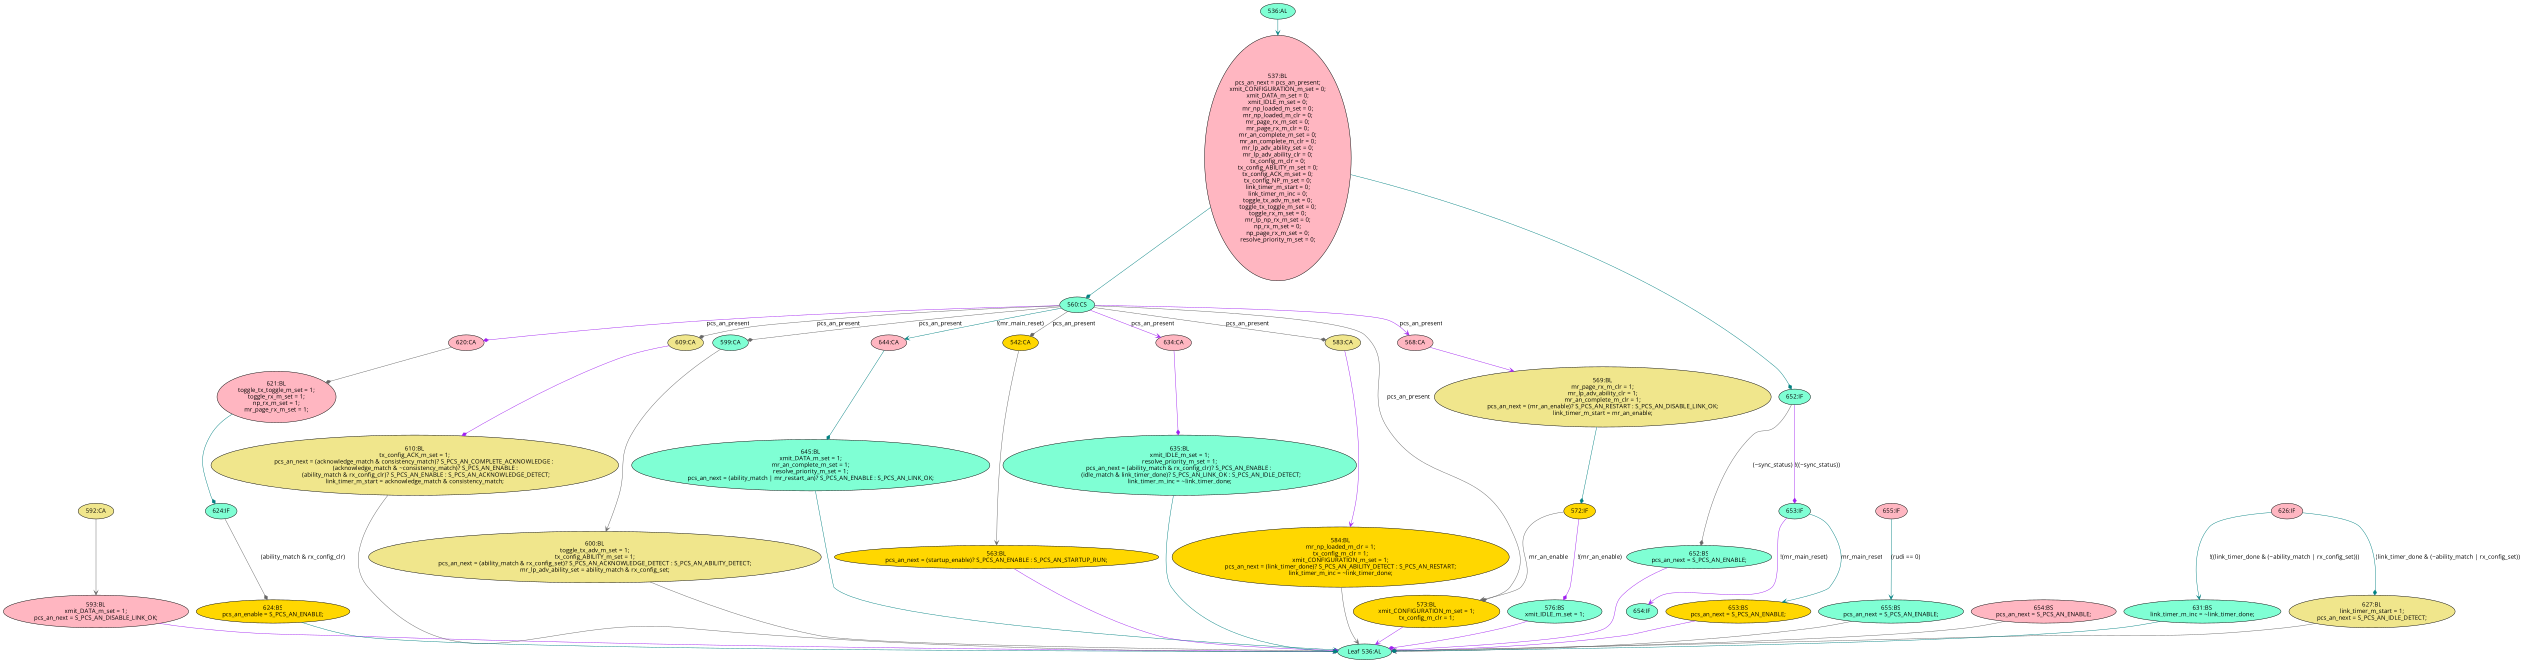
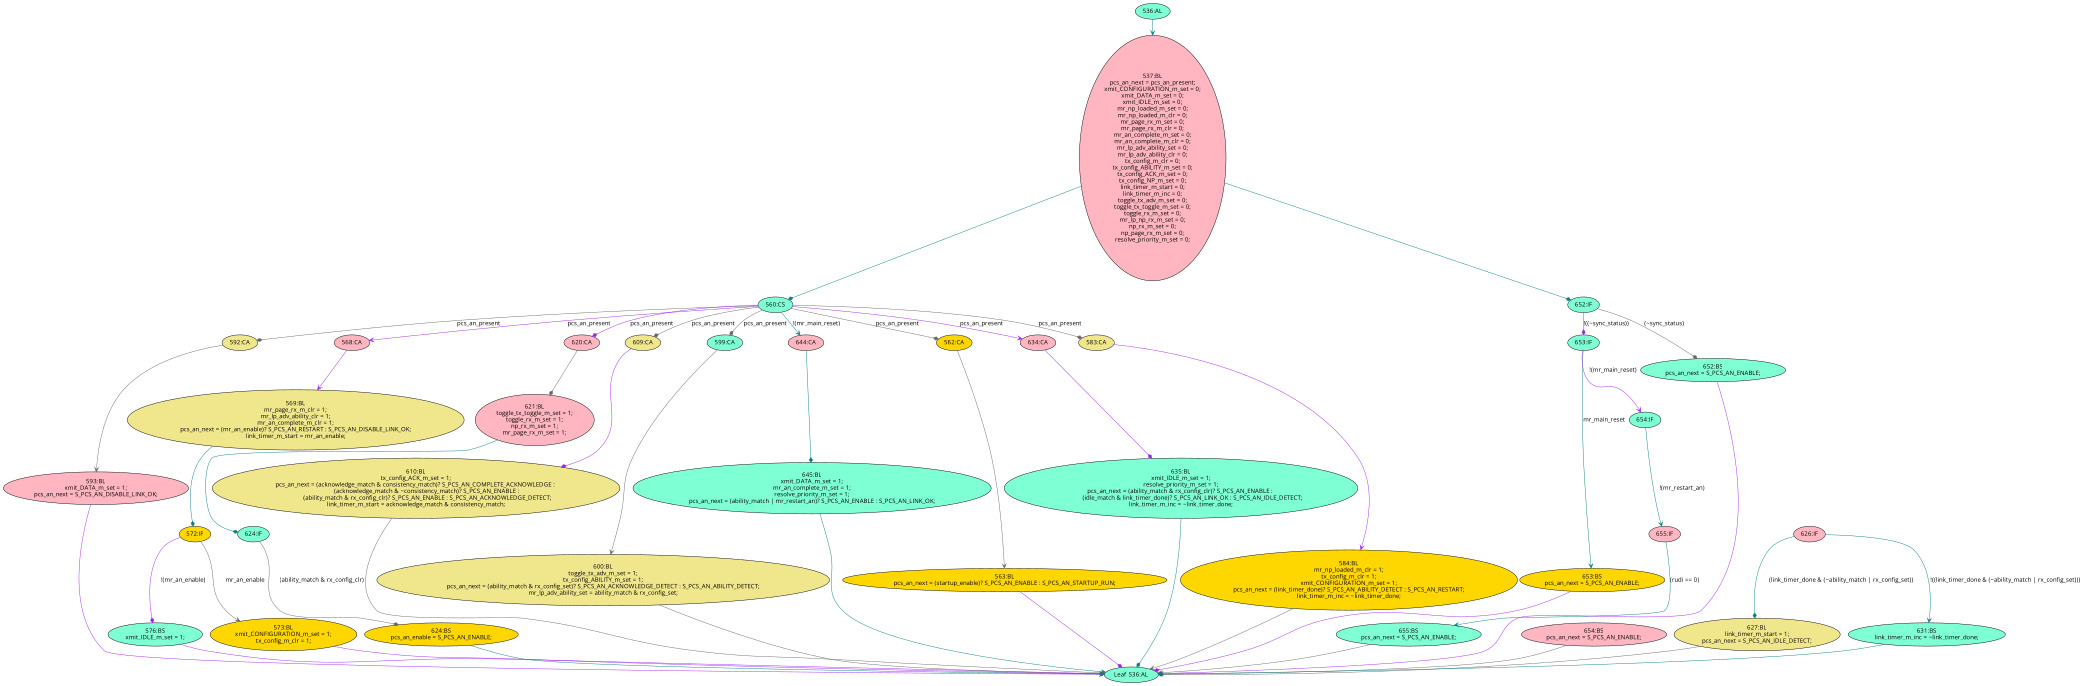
  strict digraph {
    fontname="Open Sans"
    node [fillcolor=aquamarine fontname="Open Sans" statements="[]" style=filled typ=Block]
    edge [arrowhead=diamond color=gray40 cond="[]" fontname="Open Sans" lineno=None]
    n1 [ast="<pyverilog.vparser.ast.Case object at 0x7f1980a7e350>" fillcolor=khaki label="592:CA" typ=Case]
    n2 [ast="<pyverilog.vparser.ast.Block object at 0x7f1980a7e410>" fillcolor=lightpink label="593:BL\nxmit_DATA_m_set = 1;\npcs_an_next = S_PCS_AN_DISABLE_LINK_OK;" statements="[<pyverilog.vparser.ast.BlockingSubstitution object at 0x7f1980a7e450>, <pyverilog.vparser.ast.BlockingSubstitution object at 0x7f1980a7e5d0>]"]
    n3 [def_var="['link_timer_m_start', 'mr_lp_np_rx_m_set', 'tx_config_ACK_m_set', 'resolve_priority_m_set', 'link_timer_m_inc', 'np_page_rx_m_set', 'mr_page_rx_m_clr', 'tx_config_NP_m_set', 'xmit_DATA_m_set', 'mr_page_rx_m_set', 'np_rx_m_set', 'mr_an_complete_m_set', 'mr_np_loaded_m_clr', 'mr_lp_adv_ability_clr', 'toggle_rx_m_set', 'mr_np_loaded_m_set', 'pcs_an_next', 'tx_config_m_clr', 'xmit_IDLE_m_set', 'mr_an_complete_m_clr', 'toggle_tx_toggle_m_set', 'tx_config_ABILITY_m_set', 'xmit_CONFIGURATION_m_set', 'toggle_tx_adv_m_set', 'mr_lp_adv_ability_set']" label="Leaf_536:AL" statements="" typ=""]
    n4 [ast="<pyverilog.vparser.ast.IfStatement object at 0x7f195f04e290>" label="653:IF" typ=IfStatement]
    n5 [ast="<pyverilog.vparser.ast.BlockingSubstitution object at 0x7f195f555110>" fillcolor=gold label="653:BS\npcs_an_next = S_PCS_AN_ENABLE;" statements="[<pyverilog.vparser.ast.BlockingSubstitution object at 0x7f195f555110>]" typ=BlockingSubstitution]
    n6 [ast="<pyverilog.vparser.ast.IfStatement object at 0x7f195f04efd0>" label="654:IF" typ=IfStatement]
    n7 [ast="<pyverilog.vparser.ast.IfStatement object at 0x7f195f04e4d0>" fillcolor=lightpink label="655:IF" typ=IfStatement]
    n8 [ast="<pyverilog.vparser.ast.BlockingSubstitution object at 0x7f195f04e150>" label="655:BS\npcs_an_next = S_PCS_AN_ENABLE;" statements="[<pyverilog.vparser.ast.BlockingSubstitution object at 0x7f195f04e150>]" typ=BlockingSubstitution]
    n9 [ast="<pyverilog.vparser.ast.BlockingSubstitution object at 0x7f195f555bd0>" fillcolor=lightpink label="654:BS\npcs_an_next = S_PCS_AN_ENABLE;" statements="[<pyverilog.vparser.ast.BlockingSubstitution object at 0x7f195f555bd0>]" typ=BlockingSubstitution]
    n10 [ast="<pyverilog.vparser.ast.Always object at 0x7f195f570950>" clk_sens=False label="536:AL" sens="['S_PCS_AN_IDLE_DETECT', 'S_PCS_AN_ACKNOWLEDGE_DETECT', 'link_timer_done', 'rx_config_clr', 'S_PCS_AN_ENABLE', 'ability_match', 'pcs_an_present', 'S_PCS_AN_DISABLE_LINK_OK', 'startup_enable', 'S_PCS_AN_RESTART', 'consistency_match', 'mr_an_enable', 'S_PCS_AN_STARTUP_RUN', 'mr_restart_an', 'S_PCS_AN_COMPLETE_ACKNOWLEDGE', 'S_PCS_AN_LINK_OK', 'rx_config_set', 'idle_match', 'S_PCS_AN_ABILITY_DETECT', 'acknowledge_match']" typ=Always use_var="['S_PCS_AN_ACKNOWLEDGE_DETECT', 'link_timer_done', 'sync_status', 'S_PCS_AN_DISABLE_LINK_OK', 'S_PCS_AN_RESTART', 'mr_main_reset', 'S_PCS_AN_ENABLE', 'ability_match', 'consistency_match', 'S_PCS_AN_STARTUP_RUN', 'S_PCS_AN_ABILITY_DETECT', 'rudi', 'acknowledge_match', 'rx_config_clr', 'rx_config_set', 'pcs_an_present', 'S_PCS_AN_LINK_OK', 'S_PCS_AN_IDLE_DETECT', 'mr_an_enable', 'mr_restart_an', 'S_PCS_AN_COMPLETE_ACKNOWLEDGE', 'idle_match', 'startup_enable']"]
    n11 [ast="<pyverilog.vparser.ast.Block object at 0x7f195f076150>" fillcolor=lightpink label="537:BL\npcs_an_next = pcs_an_present;\nxmit_CONFIGURATION_m_set = 0;\nxmit_DATA_m_set = 0;\nxmit_IDLE_m_set = 0;\nmr_np_loaded_m_set = 0;\nmr_np_loaded_m_clr = 0;\nmr_page_rx_m_set = 0;\nmr_page_rx_m_clr = 0;\nmr_an_complete_m_set = 0;\nmr_an_complete_m_clr = 0;\nmr_lp_adv_ability_set = 0;\nmr_lp_adv_ability_clr = 0;\ntx_config_m_clr = 0;\ntx_config_ABILITY_m_set = 0;\ntx_config_ACK_m_set = 0;\ntx_config_NP_m_set = 0;\nlink_timer_m_start = 0;\nlink_timer_m_inc = 0;\ntoggle_tx_adv_m_set = 0;\ntoggle_tx_toggle_m_set = 0;\ntoggle_rx_m_set = 0;\nmr_lp_np_rx_m_set = 0;\nnp_rx_m_set = 0;\nnp_page_rx_m_set = 0;\nresolve_priority_m_set = 0;" statements="[<pyverilog.vparser.ast.BlockingSubstitution object at 0x7f195f076990>, <pyverilog.vparser.ast.BlockingSubstitution object at 0x7f195f076510>, <pyverilog.vparser.ast.BlockingSubstitution object at 0x7f195f076e90>, <pyverilog.vparser.ast.BlockingSubstitution object at 0x7f195f076350>, <pyverilog.vparser.ast.BlockingSubstitution object at 0x7f195f076b50>, <pyverilog.vparser.ast.BlockingSubstitution object at 0x7f195f076110>, <pyverilog.vparser.ast.BlockingSubstitution object at 0x7f195f076490>, <pyverilog.vparser.ast.BlockingSubstitution object at 0x7f195f076250>, <pyverilog.vparser.ast.BlockingSubstitution object at 0x7f1980a5dc50>, <pyverilog.vparser.ast.BlockingSubstitution object at 0x7f1980a5ddd0>, <pyverilog.vparser.ast.BlockingSubstitution object at 0x7f1980a5df50>, <pyverilog.vparser.ast.BlockingSubstitution object at 0x7f1980a5e0d0>, <pyverilog.vparser.ast.BlockingSubstitution object at 0x7f1980a5e250>, <pyverilog.vparser.ast.BlockingSubstitution object at 0x7f1980a5e450>, <pyverilog.vparser.ast.BlockingSubstitution object at 0x7f1980a5e590>, <pyverilog.vparser.ast.BlockingSubstitution object at 0x7f1980a5e750>, <pyverilog.vparser.ast.BlockingSubstitution object at 0x7f1980a5e8d0>, <pyverilog.vparser.ast.BlockingSubstitution object at 0x7f1980a5ea10>, <pyverilog.vparser.ast.BlockingSubstitution object at 0x7f1980a5eb50>, <pyverilog.vparser.ast.BlockingSubstitution object at 0x7f1980a5ecd0>, <pyverilog.vparser.ast.BlockingSubstitution object at 0x7f1980a5eed0>, <pyverilog.vparser.ast.BlockingSubstitution object at 0x7f1980a67090>, <pyverilog.vparser.ast.BlockingSubstitution object at 0x7f1980a671d0>, <pyverilog.vparser.ast.BlockingSubstitution object at 0x7f1980a67310>, <pyverilog.vparser.ast.BlockingSubstitution object at 0x7f1980a67490>]"]
    n12 [ast="<pyverilog.vparser.ast.CaseStatement object at 0x7f1980a67610>" label="560:CS" typ=CaseStatement]
    n13 [ast="<pyverilog.vparser.ast.IfStatement object at 0x7f1980a16190>" label="652:IF" typ=IfStatement]
    n14 [ast="<pyverilog.vparser.ast.Case object at 0x7f1980a67a50>" fillcolor=lightpink label="568:CA" typ=Case]
    n15 [ast="<pyverilog.vparser.ast.Case object at 0x7f1980a5d110>" fillcolor=lightpink label="620:CA" typ=Case]
    n16 [ast="<pyverilog.vparser.ast.Case object at 0x7f1980a86150>" fillcolor=khaki label="609:CA" typ=Case]
    n17 [ast="<pyverilog.vparser.ast.Case object at 0x7f1980a7e750>" label="599:CA" typ=Case]
    n18 [ast="<pyverilog.vparser.ast.Case object at 0x7f1980a0e810>" fillcolor=lightpink label="644:CA" typ=Case]
-   n19 [ast="<pyverilog.vparser.ast.Case object at 0x7f1980a67750>" fillcolor=gold label="542:CA" typ=Case]
+   n19 [ast="<pyverilog.vparser.ast.Case object at 0x7f1980a67750>" fillcolor=gold label="562:CA" typ=Case]
    n20 [ast="<pyverilog.vparser.ast.Case object at 0x7f1980a86cd0>" fillcolor=lightpink label="634:CA" typ=Case]
    n21 [ast="<pyverilog.vparser.ast.Case object at 0x7f1980a6f990>" fillcolor=khaki label="583:CA" typ=Case]
    n22 [ast="<pyverilog.vparser.ast.BlockingSubstitution object at 0x7f1980a161d0>" label="652:BS\npcs_an_next = S_PCS_AN_ENABLE;" statements="[<pyverilog.vparser.ast.BlockingSubstitution object at 0x7f1980a161d0>]" typ=BlockingSubstitution]
    n23 [ast="<pyverilog.vparser.ast.Block object at 0x7f1980a67b10>" fillcolor=khaki label="569:BL\nmr_page_rx_m_clr = 1;\nmr_lp_adv_ability_clr = 1;\nmr_an_complete_m_clr = 1;\npcs_an_next = (mr_an_enable)? S_PCS_AN_RESTART : S_PCS_AN_DISABLE_LINK_OK;\nlink_timer_m_start = mr_an_enable;" statements="[<pyverilog.vparser.ast.BlockingSubstitution object at 0x7f1980a67b50>, <pyverilog.vparser.ast.BlockingSubstitution object at 0x7f1980a67d10>, <pyverilog.vparser.ast.BlockingSubstitution object at 0x7f1980a67e50>, <pyverilog.vparser.ast.BlockingSubstitution object at 0x7f1980a6f550>, <pyverilog.vparser.ast.BlockingSubstitution object at 0x7f1980a6f7d0>]"]
    n24 [ast="<pyverilog.vparser.ast.IfStatement object at 0x7f1980a67f90>" fillcolor=gold label="572:IF" typ=IfStatement]
    n25 [ast="<pyverilog.vparser.ast.BlockingSubstitution object at 0x7f1980a6f050>" label="576:BS\nxmit_IDLE_m_set = 1;" statements="[<pyverilog.vparser.ast.BlockingSubstitution object at 0x7f1980a6f050>]" typ=BlockingSubstitution]
    n26 [ast="<pyverilog.vparser.ast.Block object at 0x7f1980a6f1d0>" fillcolor=gold label="573:BL\nxmit_CONFIGURATION_m_set = 1;\ntx_config_m_clr = 1;" statements="[<pyverilog.vparser.ast.BlockingSubstitution object at 0x7f1980a6f210>, <pyverilog.vparser.ast.BlockingSubstitution object at 0x7f1980a6f390>]"]
    n27 [ast="<pyverilog.vparser.ast.Block object at 0x7f1980a0e8d0>" label="645:BL\nxmit_DATA_m_set = 1;\nmr_an_complete_m_set = 1;\nresolve_priority_m_set = 1;\npcs_an_next = (ability_match | mr_restart_an)? S_PCS_AN_ENABLE : S_PCS_AN_LINK_OK;" statements="[<pyverilog.vparser.ast.BlockingSubstitution object at 0x7f1980a0e910>, <pyverilog.vparser.ast.BlockingSubstitution object at 0x7f1980a0ead0>, <pyverilog.vparser.ast.BlockingSubstitution object at 0x7f1980a0ec50>, <pyverilog.vparser.ast.BlockingSubstitution object at 0x7f1980a0edd0>]"]
    n28 [ast="<pyverilog.vparser.ast.Block object at 0x7f1980a5d190>" fillcolor=lightpink label="621:BL\ntoggle_tx_toggle_m_set = 1;\ntoggle_rx_m_set = 1;\nnp_rx_m_set = 1;\nmr_page_rx_m_set = 1;" statements="[<pyverilog.vparser.ast.BlockingSubstitution object at 0x7f1980a5d1d0>, <pyverilog.vparser.ast.BlockingSubstitution object at 0x7f1980a5d390>, <pyverilog.vparser.ast.BlockingSubstitution object at 0x7f1980a5d510>, <pyverilog.vparser.ast.BlockingSubstitution object at 0x7f1980a5d650>]"]
    n29 [ast="<pyverilog.vparser.ast.Block object at 0x7f1980a86210>" fillcolor=khaki label="610:BL\ntx_config_ACK_m_set = 1;\npcs_an_next = (acknowledge_match & consistency_match)? S_PCS_AN_COMPLETE_ACKNOWLEDGE : \n              (acknowledge_match & ~consistency_match)? S_PCS_AN_ENABLE : \n              (ability_match & rx_config_clr)? S_PCS_AN_ENABLE : S_PCS_AN_ACKNOWLEDGE_DETECT;\nlink_timer_m_start = acknowledge_match & consistency_match;" statements="[<pyverilog.vparser.ast.BlockingSubstitution object at 0x7f1980a86250>, <pyverilog.vparser.ast.BlockingSubstitution object at 0x7f1980a86410>, <pyverilog.vparser.ast.BlockingSubstitution object at 0x7f1980a86ad0>]"]
    n30 [ast="<pyverilog.vparser.ast.Block object at 0x7f1980a7e810>" fillcolor=khaki label="600:BL\ntoggle_tx_adv_m_set = 1;\ntx_config_ABILITY_m_set = 1;\npcs_an_next = (ability_match & rx_config_set)? S_PCS_AN_ACKNOWLEDGE_DETECT : S_PCS_AN_ABILITY_DETECT;\nmr_lp_adv_ability_set = ability_match & rx_config_set;" statements="[<pyverilog.vparser.ast.BlockingSubstitution object at 0x7f1980a7e850>, <pyverilog.vparser.ast.BlockingSubstitution object at 0x7f1980a7e9d0>, <pyverilog.vparser.ast.BlockingSubstitution object at 0x7f1980a7eb50>, <pyverilog.vparser.ast.BlockingSubstitution object at 0x7f1980a7eed0>]"]
    n31 [ast="<pyverilog.vparser.ast.Block object at 0x7f1980a677d0>" fillcolor=gold label="563:BL\npcs_an_next = (startup_enable)? S_PCS_AN_ENABLE : S_PCS_AN_STARTUP_RUN;" statements="[<pyverilog.vparser.ast.BlockingSubstitution object at 0x7f1980a67810>]"]
    n32 [ast="<pyverilog.vparser.ast.Block object at 0x7f1980a86d90>" label="635:BL\nxmit_IDLE_m_set = 1;\nresolve_priority_m_set = 1;\npcs_an_next = (ability_match & rx_config_clr)? S_PCS_AN_ENABLE : \n              (idle_match & link_timer_done)? S_PCS_AN_LINK_OK : S_PCS_AN_IDLE_DETECT;\nlink_timer_m_inc = ~link_timer_done;" statements="[<pyverilog.vparser.ast.BlockingSubstitution object at 0x7f1980a86dd0>, <pyverilog.vparser.ast.BlockingSubstitution object at 0x7f1980a86f90>, <pyverilog.vparser.ast.BlockingSubstitution object at 0x7f1980a0e150>, <pyverilog.vparser.ast.BlockingSubstitution object at 0x7f1980a0e610>]"]
    n33 [ast="<pyverilog.vparser.ast.Block object at 0x7f1980a6fa50>" fillcolor=gold label="584:BL\nmr_np_loaded_m_clr = 1;\ntx_config_m_clr = 1;\nxmit_CONFIGURATION_m_set = 1;\npcs_an_next = (link_timer_done)? S_PCS_AN_ABILITY_DETECT : S_PCS_AN_RESTART;\nlink_timer_m_inc = ~link_timer_done;" statements="[<pyverilog.vparser.ast.BlockingSubstitution object at 0x7f1980a6fa90>, <pyverilog.vparser.ast.BlockingSubstitution object at 0x7f1980a6fc10>, <pyverilog.vparser.ast.BlockingSubstitution object at 0x7f1980a6fd90>, <pyverilog.vparser.ast.BlockingSubstitution object at 0x7f1980a6ff10>, <pyverilog.vparser.ast.BlockingSubstitution object at 0x7f1980a7e190>]"]
    n34 [ast="<pyverilog.vparser.ast.IfStatement object at 0x7f1980a5d7d0>" label="624:IF" typ=IfStatement]
    n35 [ast="<pyverilog.vparser.ast.BlockingSubstitution object at 0x7f195f04e5d0>" fillcolor=gold label="624:BS\npcs_an_enable = S_PCS_AN_ENABLE;" statements="[<pyverilog.vparser.ast.BlockingSubstitution object at 0x7f195f04e5d0>]" typ=BlockingSubstitution]
    n36 [ast="<pyverilog.vparser.ast.IfStatement object at 0x7f1980a5d810>" fillcolor=lightpink label="626:IF" typ=IfStatement]
    n37 [ast="<pyverilog.vparser.ast.Block object at 0x7f1980a5da50>" fillcolor=khaki label="627:BL\nlink_timer_m_start = 1;\npcs_an_next = S_PCS_AN_IDLE_DETECT;" statements="[<pyverilog.vparser.ast.BlockingSubstitution object at 0x7f1980a5da90>, <pyverilog.vparser.ast.BlockingSubstitution object at 0x7f1980a52850>]"]
    n38 [ast="<pyverilog.vparser.ast.BlockingSubstitution object at 0x7f1980a5d850>" label="631:BS\nlink_timer_m_inc = ~link_timer_done;" statements="[<pyverilog.vparser.ast.BlockingSubstitution object at 0x7f1980a5d850>]" typ=BlockingSubstitution]
    n1 -> n2 [arrowhead=vee]
    n2 -> n3 [arrowhead=vee color=purple]
    n4 -> n5 [arrowhead=vee color=teal cond="['mr_main_reset']" label=mr_main_reset lineno=653]
    n4 -> n6 [arrowhead=vee color=purple cond="['mr_main_reset']" label="!(mr_main_reset)" lineno=653]
    n5 -> n3 [color=purple]
+   n6 -> n7 [arrowhead=vee color=teal cond="['mr_restart_an']" label="!(mr_restart_an)" lineno=654]
    n7 -> n8 [arrowhead=vee color=teal cond="['rudi']" label="(rudi == 0)" lineno=655]
    n8 -> n3 [arrowhead=vee]
    n9 -> n3 [arrowhead=vee]
    n10 -> n11 [arrowhead=vee color=teal]
    n11 -> n12 [color=teal]
    n11 -> n13 [color=teal]
-   n12 -> n26 [cond="['pcs_an_present']" label=pcs_an_present lineno=560]
+   n12 -> n1 [cond="['pcs_an_present']" label=pcs_an_present lineno=560]
    n12 -> n14 [arrowhead=vee color=purple cond="['pcs_an_present']" label=pcs_an_present lineno=560]
    n12 -> n15 [color=purple cond="['pcs_an_present']" label=pcs_an_present lineno=560]
    n12 -> n16 [cond="['pcs_an_present']" label=pcs_an_present lineno=560]
    n12 -> n17 [cond="['pcs_an_present']" label=pcs_an_present lineno=560]
    n12 -> n18 [arrowhead=vee color=teal cond="['pcs_an_present']" label="!(mr_main_reset)" lineno=560]
    n12 -> n19 [cond="['pcs_an_present']" label=pcs_an_present lineno=560]
    n12 -> n20 [arrowhead=vee color=purple cond="['pcs_an_present']" label=pcs_an_present lineno=560]
    n12 -> n21 [cond="['pcs_an_present']" label=pcs_an_present lineno=560]
    n13 -> n4 [color=purple cond="['sync_status']" label="!((~sync_status))" lineno=652]
    n13 -> n22 [cond="['sync_status']" label="(~sync_status)" lineno=652]
    n14 -> n23 [arrowhead=vee color=purple]
    n15 -> n28
    n16 -> n29 [color=purple]
    n17 -> n30 [arrowhead=vee]
    n18 -> n27 [color=teal]
    n19 -> n31 [arrowhead=vee]
    n20 -> n32 [color=purple]
    n21 -> n33 [arrowhead=vee color=purple]
    n22 -> n3 [arrowhead=vee color=purple]
    n23 -> n24 [color=teal]
    n24 -> n25 [color=purple cond="['mr_an_enable']" label="!(mr_an_enable)" lineno=572]
    n24 -> n26 [arrowhead=vee cond="['mr_an_enable']" label=mr_an_enable lineno=572]
    n25 -> n3 [color=purple]
    n26 -> n3 [arrowhead=vee color=purple]
    n27 -> n3 [arrowhead=vee color=teal]
    n28 -> n34 [color=teal]
    n29 -> n3
    n30 -> n3
    n31 -> n3 [color=purple]
    n32 -> n3 [color=teal]
    n33 -> n3 [arrowhead=vee]
    n34 -> n35 [cond="['ability_match', 'rx_config_clr']" label="(ability_match & rx_config_clr)" lineno=624]
    n35 -> n3 [arrowhead=vee color=teal]
    n36 -> n37 [color=teal cond="['link_timer_done', 'ability_match', 'rx_config_set']" label="(link_timer_done & (~ability_match | rx_config_set))" lineno=626]
    n36 -> n38 [arrowhead=vee color=teal cond="['link_timer_done', 'ability_match', 'rx_config_set']" label="!((link_timer_done & (~ability_match | rx_config_set)))" lineno=626]
    n37 -> n3
    n38 -> n3 [color=teal]
  }
